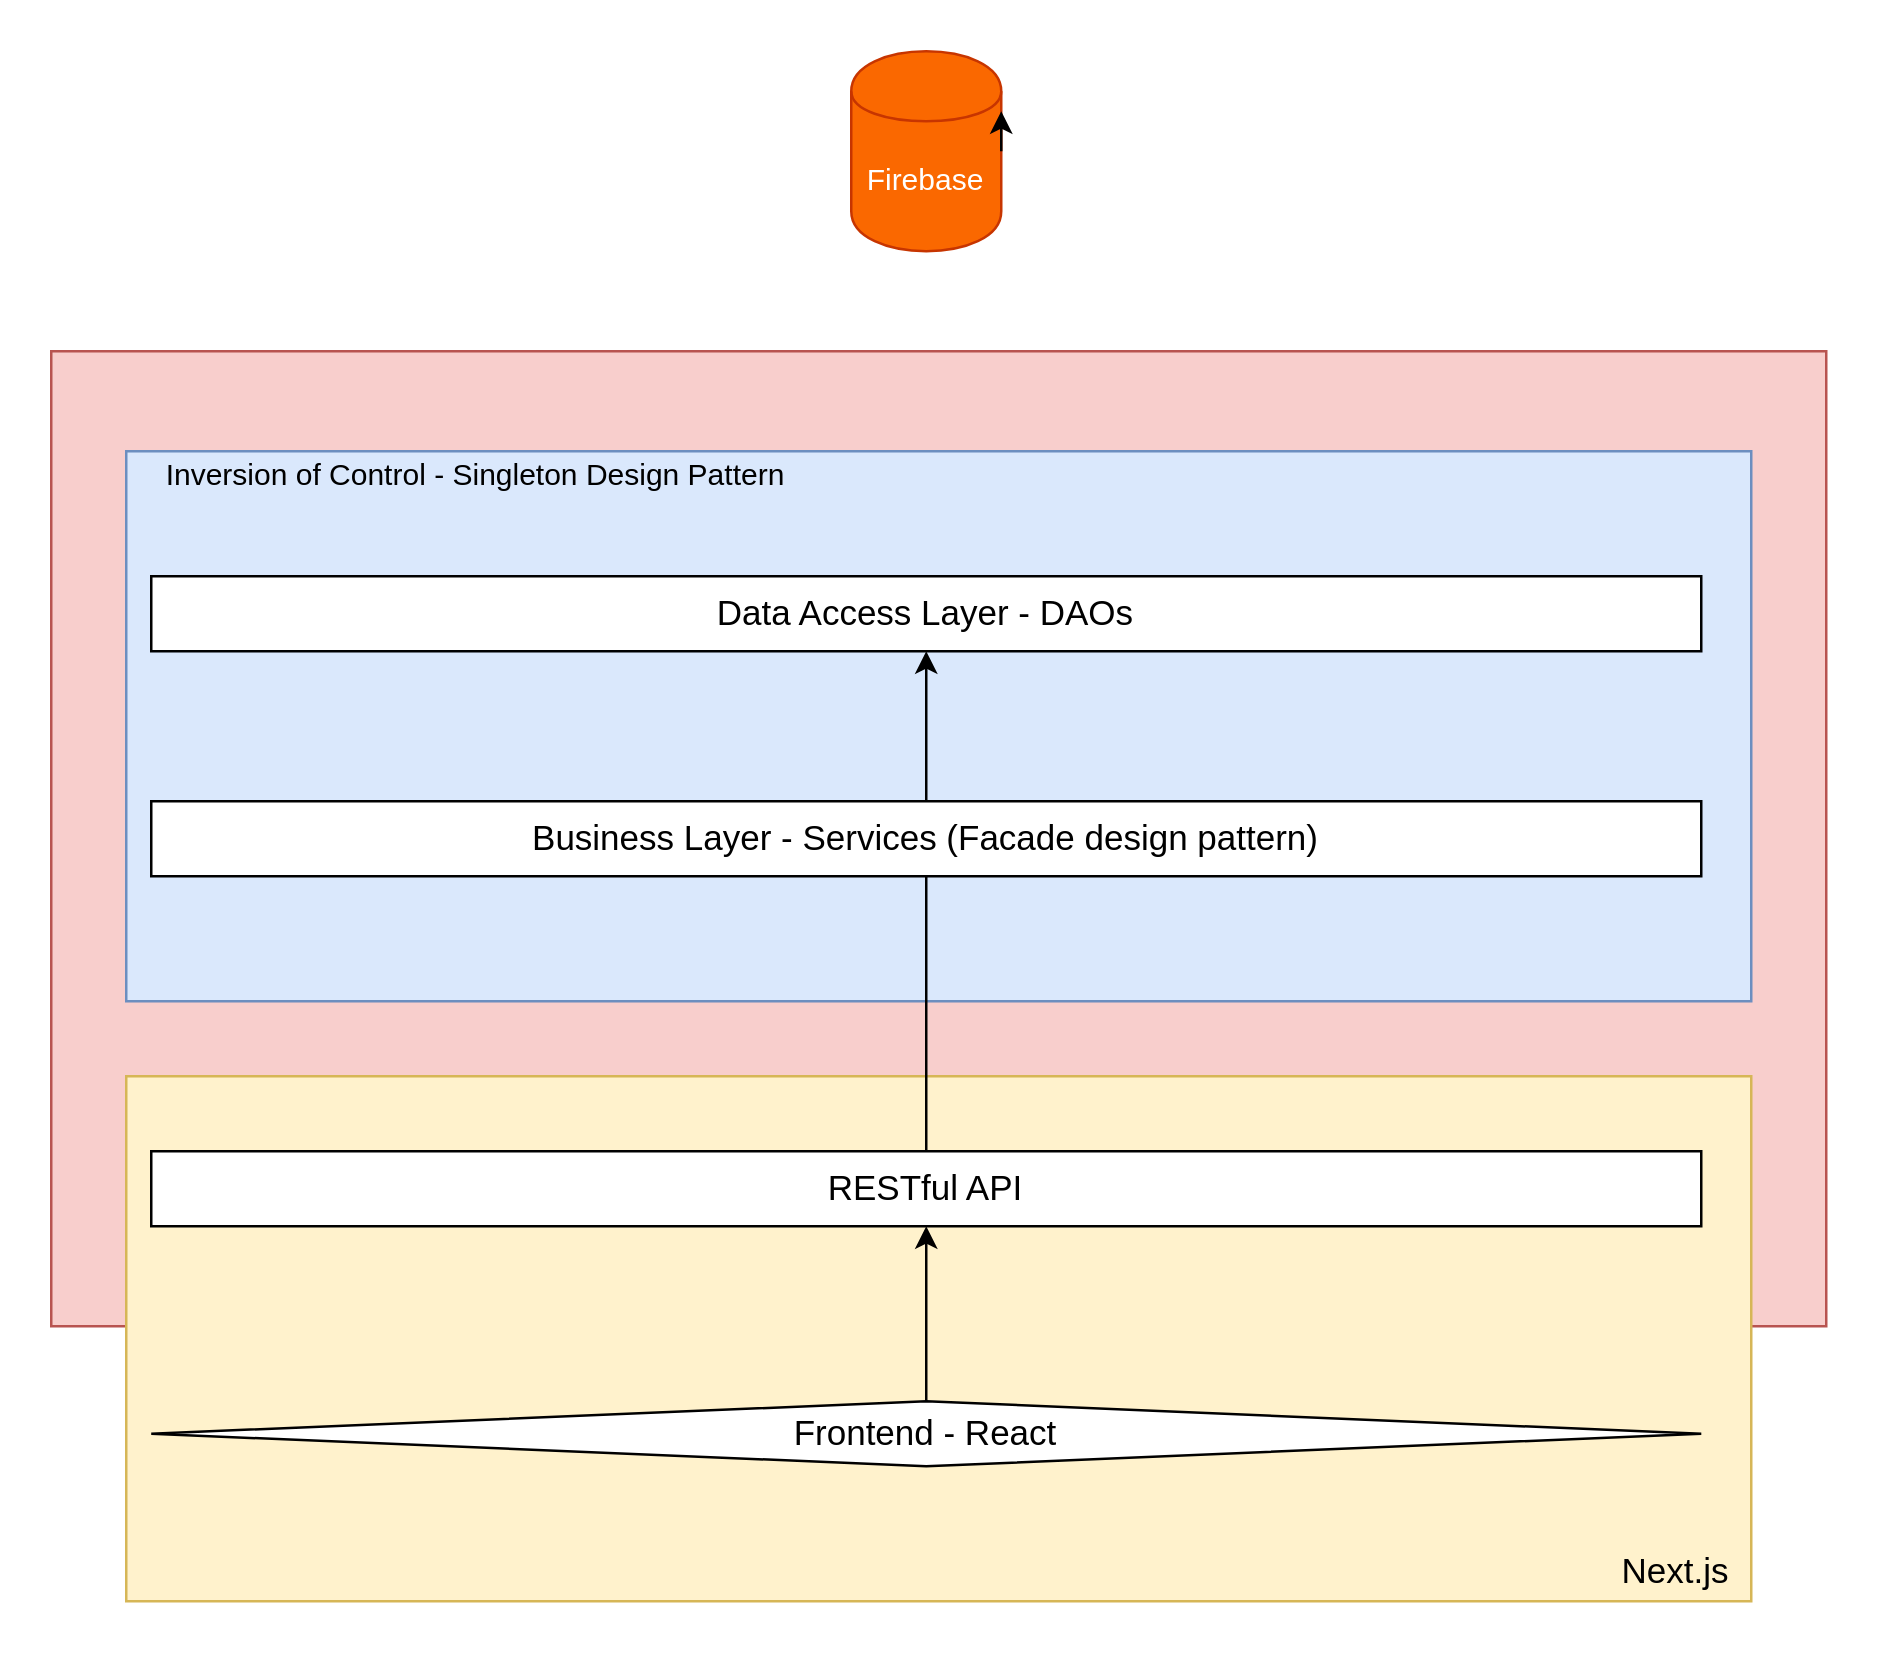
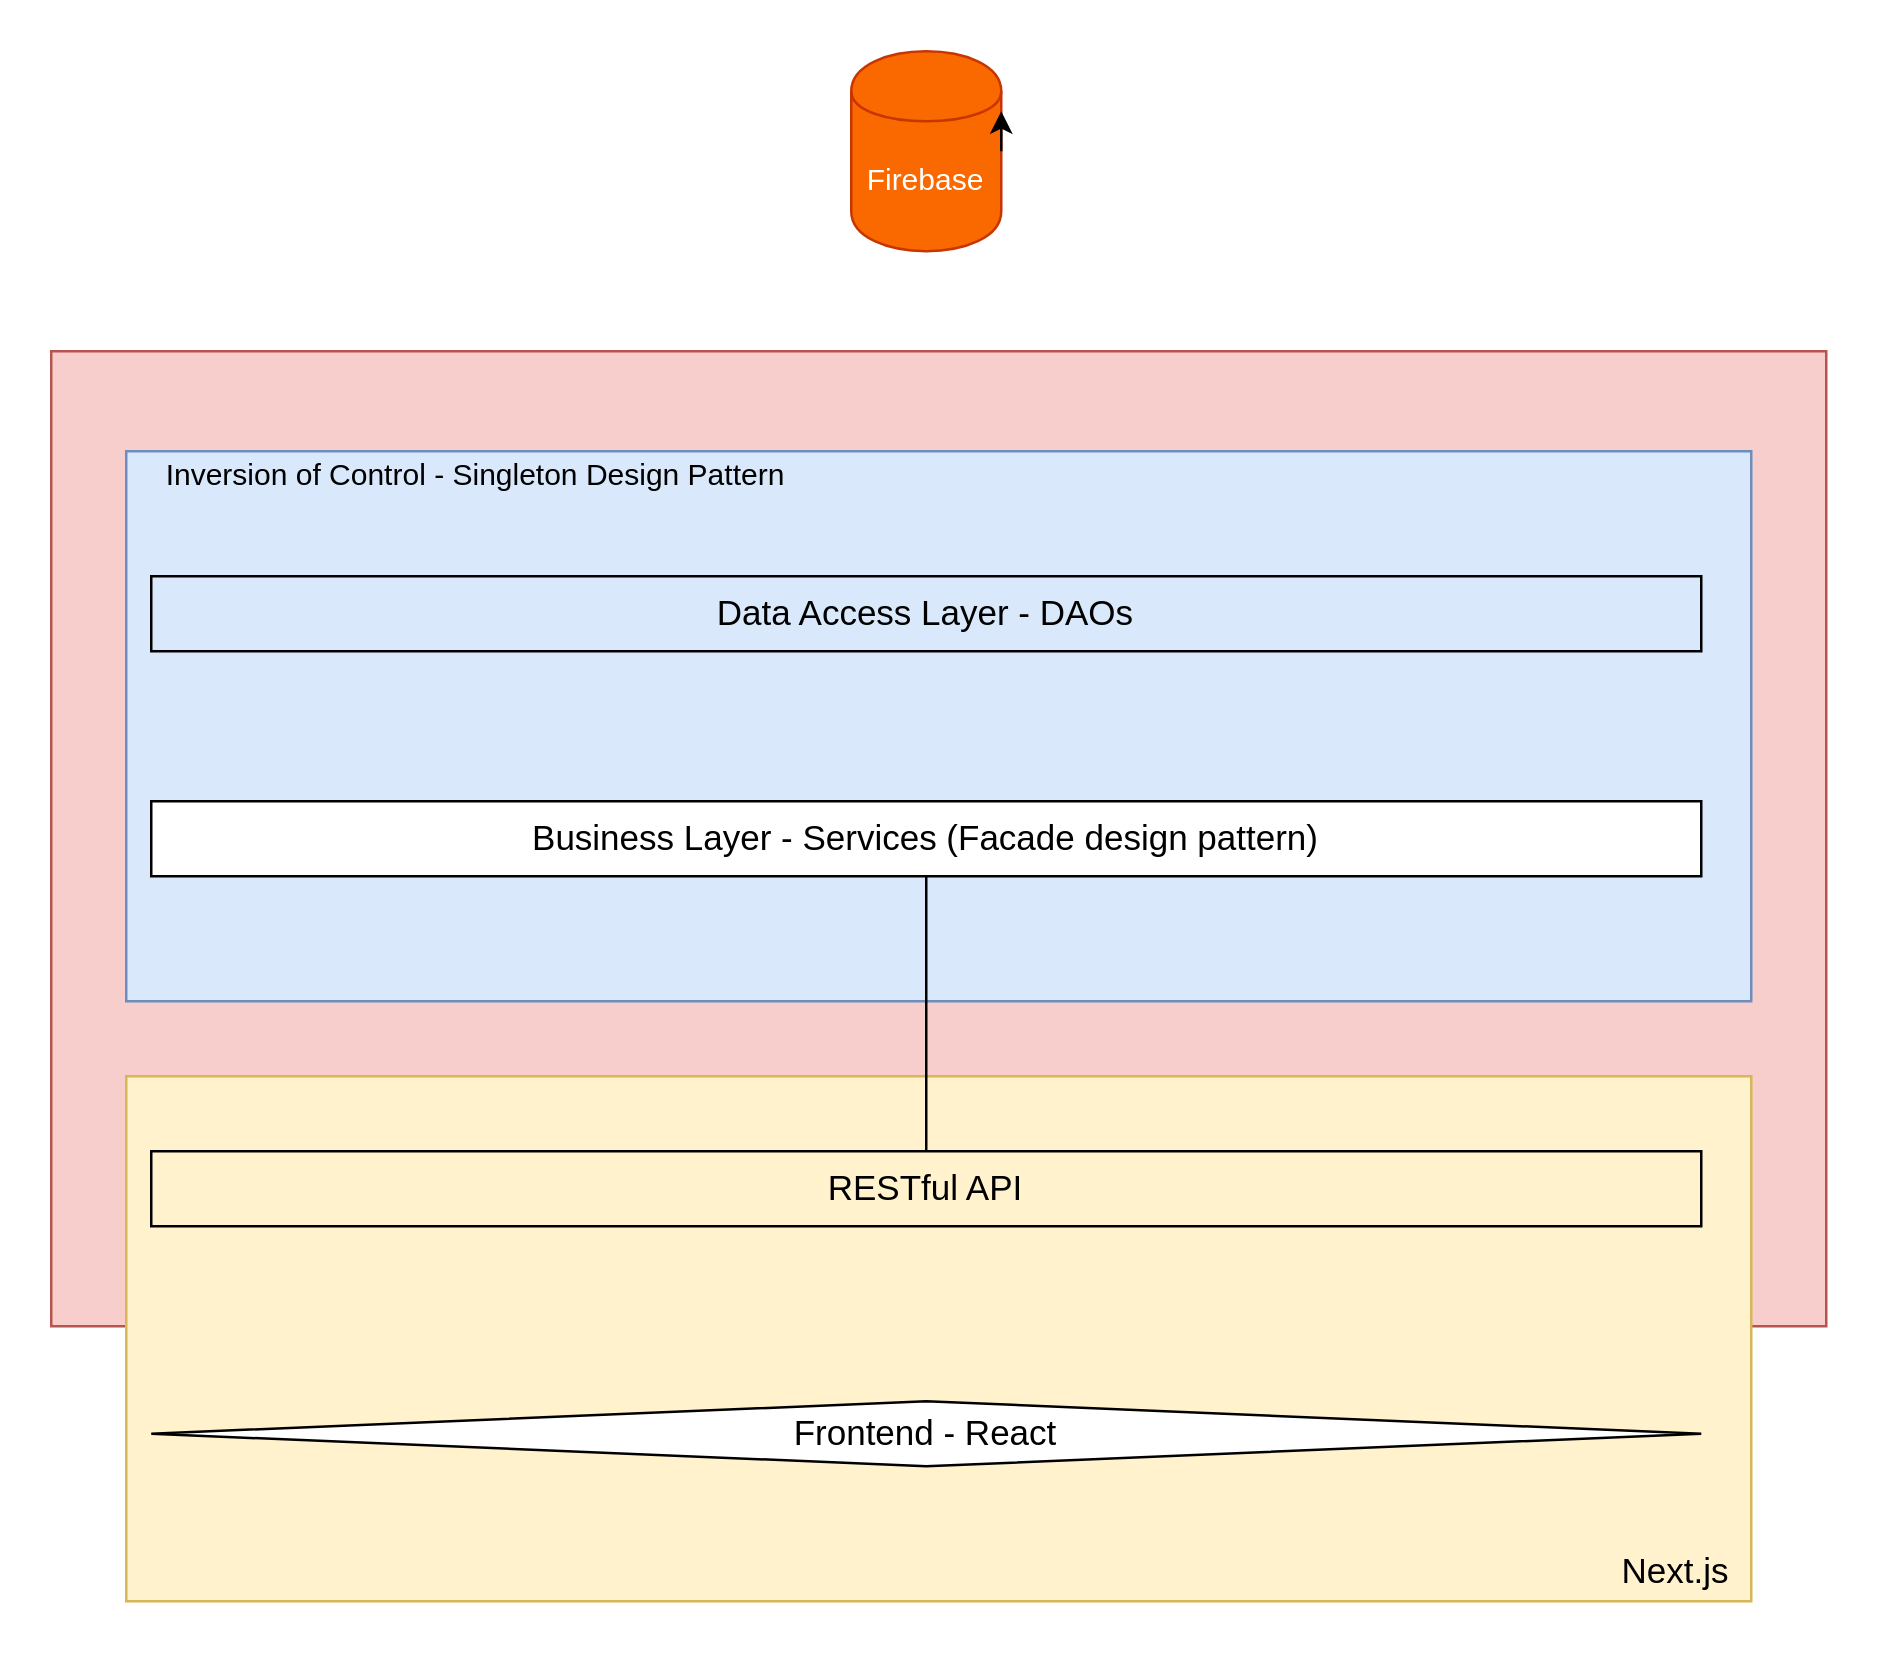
  <mxCell id="0" />
  <mxCell id="1" parent="0" />
  <mxCell id="2" value="" style="rounded=0;whiteSpace=wrap;html=1;fillColor=#f8cecc;strokeColor=#b85450;" vertex="1" parent="1"><mxGeometry x="20" y="140" width="710" height="390" as="geometry" /></mxCell>
  <mxCell id="3" value="" style="rounded=0;whiteSpace=wrap;html=1;fillColor=#fff2cc;strokeColor=#d6b656;" vertex="1" parent="1"><mxGeometry x="50" y="430" width="650" height="210" as="geometry" /></mxCell>
  <mxCell id="4" value="" style="rounded=0;whiteSpace=wrap;html=1;fillColor=#dae8fc;strokeColor=#6c8ebf;" vertex="1" parent="1"><mxGeometry x="50" y="180" width="650" height="220" as="geometry" /></mxCell>
  <mxCell id="5" value="Firebase" style="shape=cylinder;whiteSpace=wrap;html=1;boundedLbl=1;backgroundOutline=1;fillColor=#fa6800;strokeColor=#C73500;fontColor=#ffffff;" vertex="1" parent="1"><mxGeometry x="340" y="20" width="60" height="80" as="geometry" /></mxCell>
- <mxCell id="6" value="&lt;font style=&quot;font-size: 14px&quot;&gt;Data Access Layer - DAOs&lt;/font&gt;" style="rounded=0;whiteSpace=wrap;html=1;" vertex="1" parent="1"><mxGeometry x="60" y="230" width="620" height="30" as="geometry" /></mxCell>
- <mxCell id="7" style="edgeStyle=orthogonalEdgeStyle;rounded=0;orthogonalLoop=1;jettySize=auto;html=1;exitX=0.5;exitY=0;exitDx=0;exitDy=0;entryX=0.5;entryY=1;entryDx=0;entryDy=0;" edge="1" parent="1" source="8" target="6"><mxGeometry relative="1" as="geometry" /></mxCell>
+ <mxCell id="6" value="&lt;font style=&quot;font-size: 14px&quot;&gt;Data Access Layer - DAOs&lt;/font&gt;" style="rounded=0;whiteSpace=wrap;html=1;fillColor=#dae8fc;" vertex="1" parent="1"><mxGeometry x="60" y="230" width="620" height="30" as="geometry" /></mxCell>
  <mxCell id="8" value="&lt;font style=&quot;font-size: 14px&quot;&gt;Business Layer - Services (Facade design pattern)&lt;/font&gt;" style="rounded=0;whiteSpace=wrap;html=1;" vertex="1" parent="1"><mxGeometry x="60" y="320" width="620" height="30" as="geometry" /></mxCell>
  <mxCell id="9" style="edgeStyle=orthogonalEdgeStyle;rounded=0;orthogonalLoop=1;jettySize=auto;html=1;exitX=0.5;exitY=0;exitDx=0;exitDy=0;endArrow=none;" edge="1" parent="1" source="10" target="8"><mxGeometry relative="1" as="geometry" /></mxCell>
- <mxCell id="10" value="&lt;font style=&quot;font-size: 14px&quot;&gt;RESTful API&lt;/font&gt;" style="rounded=0;whiteSpace=wrap;html=1;" vertex="1" parent="1"><mxGeometry x="60" y="460" width="620" height="30" as="geometry" /></mxCell>
- <mxCell id="11" style="edgeStyle=orthogonalEdgeStyle;rounded=0;orthogonalLoop=1;jettySize=auto;html=1;exitX=0.5;exitY=0;exitDx=0;exitDy=0;entryX=0.5;entryY=1;entryDx=0;entryDy=0;" edge="1" parent="1" source="12" target="10"><mxGeometry relative="1" as="geometry" /></mxCell>
+ <mxCell id="10" value="&lt;font style=&quot;font-size: 14px&quot;&gt;RESTful API&lt;/font&gt;" style="rounded=0;whiteSpace=wrap;html=1;fillColor=#fff2cc;" vertex="1" parent="1"><mxGeometry x="60" y="460" width="620" height="30" as="geometry" /></mxCell>
  <mxCell id="12" value="&lt;font style=&quot;font-size: 14px&quot;&gt;Frontend - React&lt;/font&gt;" style="rhombus;whiteSpace=wrap;html=1;" vertex="1" parent="1"><mxGeometry x="60" y="560" width="620" height="26" as="geometry" /></mxCell>
  <mxCell id="13" value="Inversion of Control - Singleton Design Pattern" style="text;html=1;strokeColor=none;fillColor=none;align=center;verticalAlign=middle;whiteSpace=wrap;rounded=0;" vertex="1" parent="1"><mxGeometry x="60" y="180" width="260" height="20" as="geometry" /></mxCell>
  <mxCell id="14" value="&lt;font style=&quot;font-size: 14px&quot;&gt;Next.js&lt;/font&gt;" style="text;html=1;strokeColor=none;fillColor=none;align=center;verticalAlign=middle;whiteSpace=wrap;rounded=0;" vertex="1" parent="1"><mxGeometry x="650" y="618" width="40" height="20" as="geometry" /></mxCell>
  <mxCell id="15" style="edgeStyle=orthogonalEdgeStyle;rounded=0;orthogonalLoop=1;jettySize=auto;html=1;exitX=1;exitY=0.5;exitDx=0;exitDy=0;entryX=1;entryY=0.3;entryDx=0;entryDy=0;" edge="1" parent="1" source="5" target="5"><mxGeometry relative="1" as="geometry" /></mxCell>
